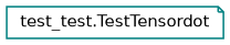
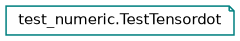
  digraph {
    rankdir=LR
-   n1 [color=teal fillcolor=white fontname=Helvetica fontsize=10 height=0.2 label="test_test.TestTensordot" shape=note style=filled width=0.4]
+   n1 [color=teal fillcolor=white fontname=Helvetica fontsize=10 height=0.2 label="test_numeric.TestTensordot" shape=note style=filled width=0.4]
  }
